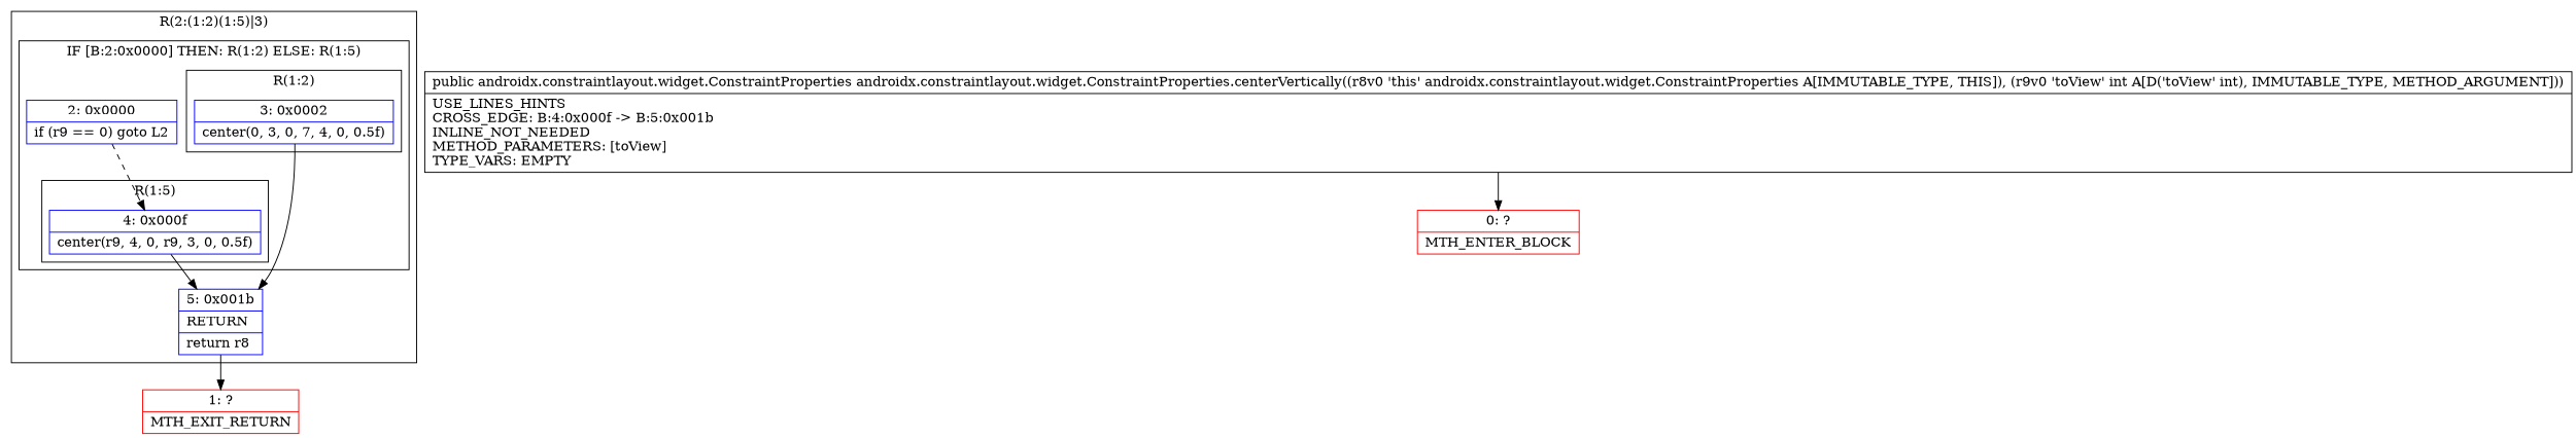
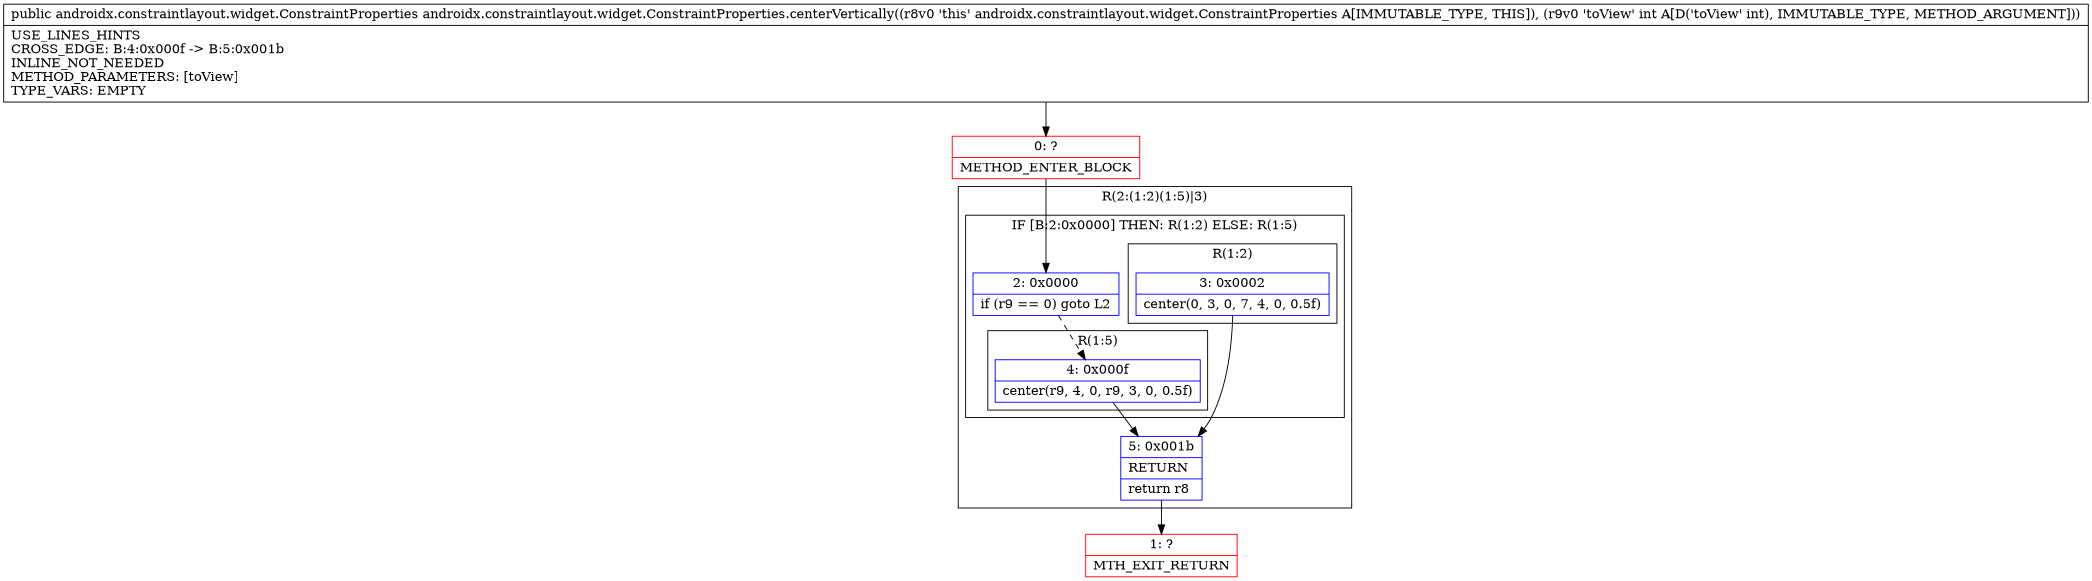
  digraph {
    node [color=blue shape=record]
    n1 [label="{3\:\ 0x0002|center(0, 3, 0, 7, 4, 0, 0.5f)\l}"]
    n2 [label="{4\:\ 0x000f|center(r9, 4, 0, r9, 3, 0, 0.5f)\l}"]
    n3 [label="{2\:\ 0x0000|if (r9 == 0) goto L2\l}"]
    n4 [label="{5\:\ 0x001b|RETURN\l|return r8\l}"]
    n5 [color=red label="{1\:\ ?|MTH_EXIT_RETURN\l}"]
-   n6 [color=red label="{0\:\ ?|MTH_ENTER_BLOCK\l}"]
+   n6 [color=red label="{0\:\ ?|METHOD_ENTER_BLOCK\l}"]
    n7 [label="{public androidx.constraintlayout.widget.ConstraintProperties androidx.constraintlayout.widget.ConstraintProperties.centerVertically((r8v0 'this' androidx.constraintlayout.widget.ConstraintProperties A[IMMUTABLE_TYPE, THIS]), (r9v0 'toView' int A[D('toView' int), IMMUTABLE_TYPE, METHOD_ARGUMENT]))  | USE_LINES_HINTS\lCROSS_EDGE: B:4:0x000f \-\> B:5:0x001b\lINLINE_NOT_NEEDED\lMETHOD_PARAMETERS: [toView]\lTYPE_VARS: EMPTY\l}" color=""]
    subgraph cluster_1 {
      label="R(2:(1:2)(1:5)|3)"
      n4
      subgraph cluster_2 {
        label="IF [B:2:0x0000] THEN: R(1:2) ELSE: R(1:5)"
        n3
        subgraph cluster_3 {
          label="R(1:2)"
          n1
        }
        subgraph cluster_4 {
          label="R(1:5)"
          n2
        }
      }
    }
    n1 -> n4
    n2 -> n4
    n3 -> n2 [style=dashed]
    n4 -> n5
+   n6 -> n3
    n7 -> n6
  }
